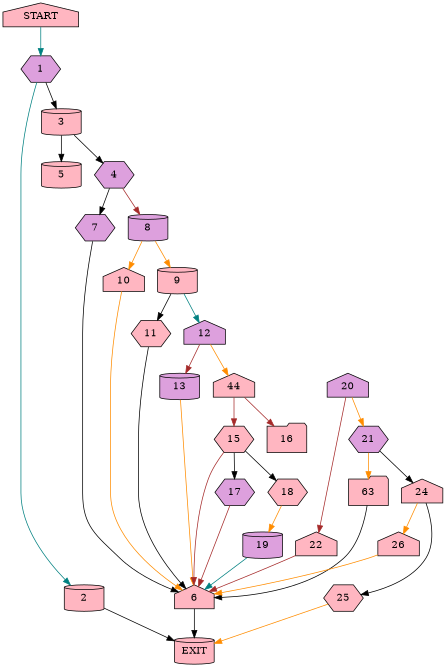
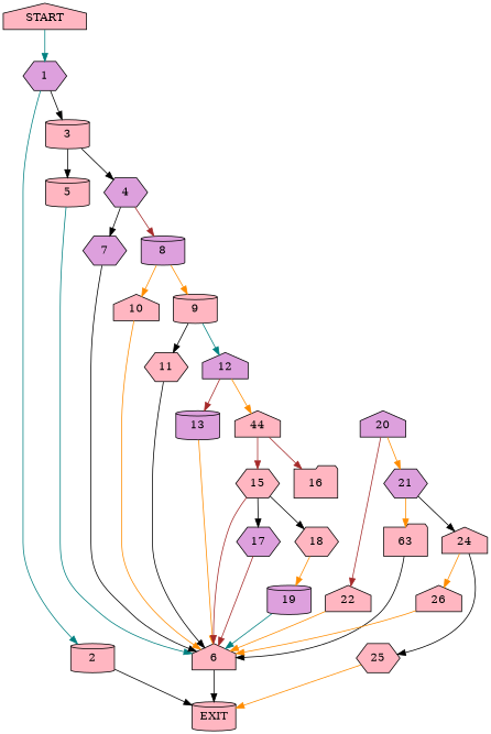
  digraph {
    node [fillcolor=lightpink shape=house style=filled]
    edge [color=black]
    n1 [label=START]
    1 [fillcolor=plum shape=hexagon]
    2 [shape=cylinder]
    3 [shape=cylinder]
    n5 [label=EXIT shape=cylinder]
    4 [fillcolor=plum shape=hexagon]
    5 [shape=cylinder]
    7 [fillcolor=plum shape=hexagon]
    8 [fillcolor=plum shape=cylinder]
    6
    9 [shape=cylinder]
    10
    11 [shape=hexagon]
    12 [fillcolor=plum]
    13 [fillcolor=plum shape=cylinder]
    n16 [label=44]
    15 [shape=hexagon]
    16 [shape=folder]
    17 [fillcolor=plum shape=hexagon]
    18 [shape=hexagon]
    19 [fillcolor=plum shape=cylinder]
    20 [fillcolor=plum]
    21 [fillcolor=plum shape=hexagon]
    22
    n25 [label=63 shape=folder]
    24
    25 [shape=hexagon]
    26
    n1 -> 1 [color=teal]
    1 -> 2 [color=teal]
    1 -> 3
    2 -> n5
    3 -> 4
    3 -> 5
    4 -> 7
    4 -> 8 [color=brown]
+   5 -> 6 [color=teal]
    7 -> 6
    8 -> 9 [color=darkorange]
    8 -> 10 [color=darkorange]
    6 -> n5
    9 -> 11
    9 -> 12 [color=teal]
    10 -> 6 [color=darkorange]
    11 -> 6
    12 -> 13 [color=brown]
    12 -> n16 [color=darkorange]
    13 -> 6 [color=darkorange]
    n16 -> 15 [color=brown]
    n16 -> 16 [color=brown]
    15 -> 6 [color=brown]
    15 -> 17
    15 -> 18
    17 -> 6 [color=brown]
    18 -> 19 [color=darkorange]
    19 -> 6 [color=teal]
    20 -> 21 [color=darkorange]
    20 -> 22 [color=brown]
    21 -> n25 [color=darkorange]
    21 -> 24
-   22 -> 6 [color=brown]
+   22 -> 6 [color=darkorange]
    n25 -> 6
    24 -> 25
    24 -> 26 [color=darkorange]
    25 -> n5 [color=darkorange]
    26 -> 6 [color=darkorange]
  }
